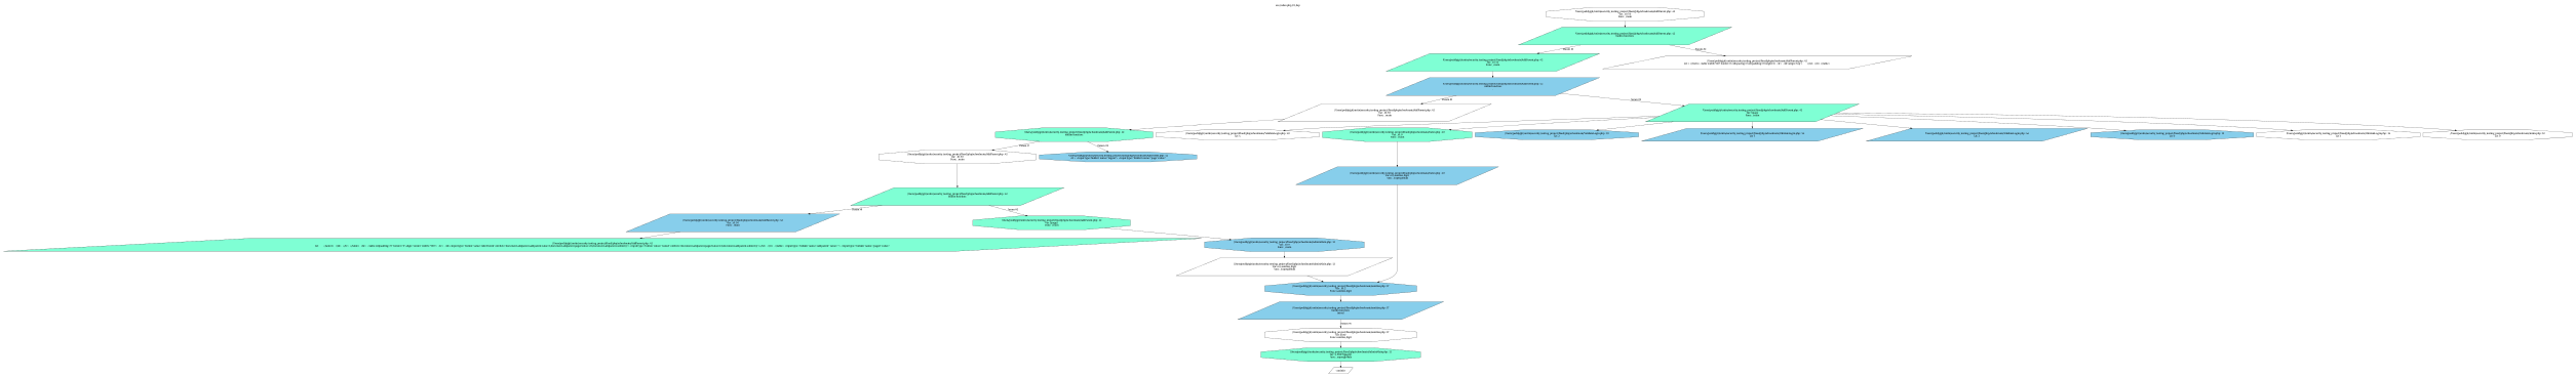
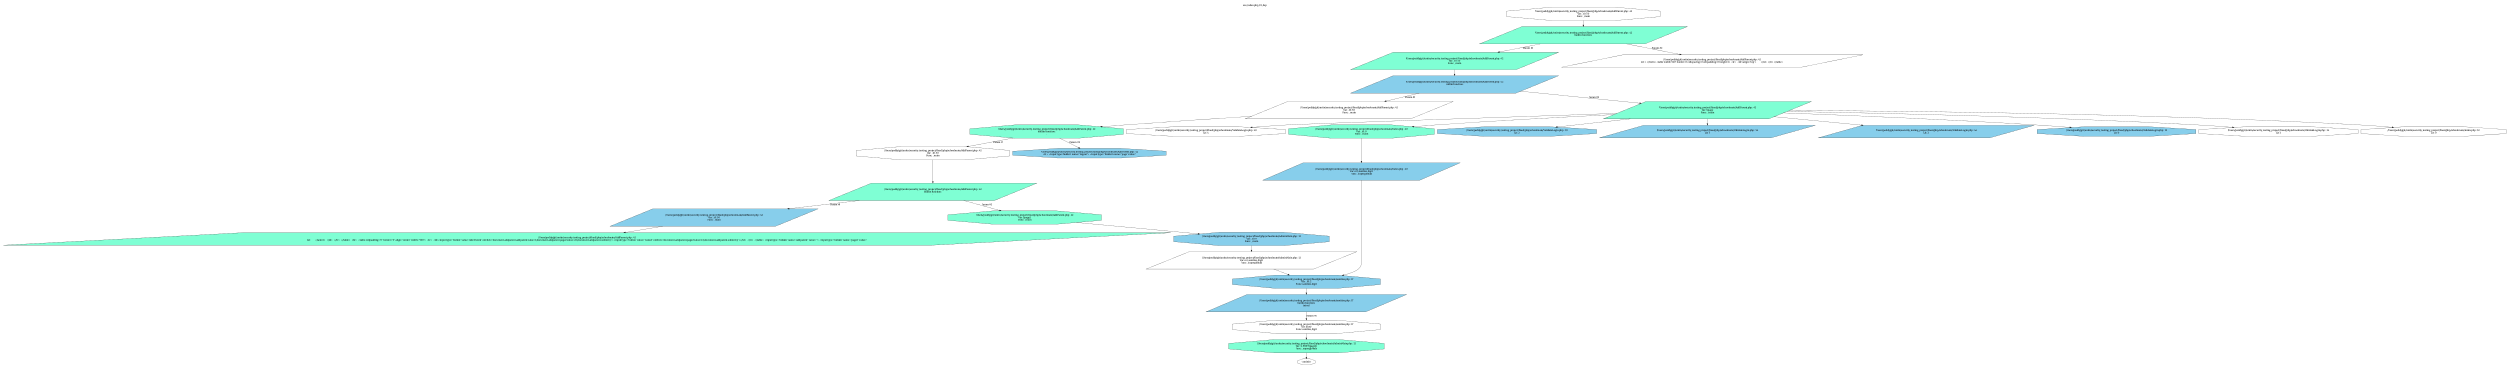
  digraph {
    label="xss_index.php_92_dep"
    labelloc=t
    fontname=Merriweather
    node [shape=octagon style=filled fillcolor=skyblue fontname=Merriweather]
    edge [fontname=Merriweather]
    n1 [label="/Users/peddy/git/unitn/security_testing_project/fixed/php/schoolmate/AddParent.php : 42\nVar: _t0_50\nFunc: _main\n" fillcolor=white]
    n2 [label="/Users/peddy/git/unitn/security_testing_project/fixed/php/schoolmate/AddParent.php : 42\nbuiltin function:\n.\n" shape=parallelogram fillcolor=aquamarine]
    n3 [label="/Users/peddy/git/unitn/security_testing_project/fixed/php/schoolmate/AddParent.php : 42\nVar: _t0_50\nFunc: _main\n" shape=parallelogram fillcolor=aquamarine]
    n4 [label="/Users/peddy/git/unitn/security_testing_project/fixed/php/schoolmate/AddParent.php : 42\nLit: > </form> <table width=520' border=0 cellspacing=0 cellpadding=0 height=1>  <tr>   <td valign='top'>	&nbsp;   </td>  </tr> </table> \n" shape=parallelogram fillcolor=white]
    n5 [label="/Users/peddy/git/unitn/security_testing_project/fixed/php/schoolmate/AddParent.php : 42\nbuiltin function:\n.\n" shape=parallelogram]
    n6 [label="/Users/peddy/git/unitn/security_testing_project/fixed/php/schoolmate/AddParent.php : 42\nVar: _t0_50\nFunc: _main\n" shape=parallelogram fillcolor=white]
    n7 [label="/Users/peddy/git/unitn/security_testing_project/fixed/php/schoolmate/AddParent.php : 42\nVar: $page\nFunc: _main\n" shape=parallelogram fillcolor=aquamarine]
    n8 [label="/Users/peddy/git/unitn/security_testing_project/fixed/php/schoolmate/AddParent.php : 42\nbuiltin function:\n.\n" fillcolor=aquamarine]
    n9 [label="/Users/peddy/git/unitn/security_testing_project/fixed/php/schoolmate/AddParent.php : 42\nVar: _t0_50\nFunc: _main\n" fillcolor=white]
    n10 [label="/Users/peddy/git/unitn/security_testing_project/fixed/php/schoolmate/AddParent.php : 42\nLit: >  <input type=hidden' name='logout'>  <input type='hidden' name='page' value='\n"]
    n11 [label="/Users/peddy/git/unitn/security_testing_project/fixed/php/schoolmate/AddParent.php : 42\nbuiltin function:\n.\n" shape=parallelogram fillcolor=aquamarine]
    n12 [label="/Users/peddy/git/unitn/security_testing_project/fixed/php/schoolmate/AddParent.php : 42\nVar: _t0_50\nFunc: _main\n" shape=parallelogram]
    n13 [label="/Users/peddy/git/unitn/security_testing_project/fixed/php/schoolmate/AddParent.php : 42\nVar: $page2\nFunc: _main\n" fillcolor=aquamarine]
    n14 [label="/Users/peddy/git/unitn/security_testing_project/fixed/php/schoolmate/AddParent.php : 42\nLit: 	 </select>	</td>   </tr>   </table>   <br>   <table cellpadding='0' border='0' align='center' width='500'>   <tr>   <td><input type='button' value='Add Parent' onClick='document.addparent.addparent.value=1;document.addparent.page2.value=22;document.addparent.submit();'> <input type='button' value='Cancel' onClick='document.addparent.page2.value=22;document.addparent.submit();'></td>   </tr>   </table>  <input type='hidden' name='addparent' value=''>  <input type='hidden' name='page2' value='\n" shape=parallelogram fillcolor=aquamarine]
    n15 [label="/Users/peddy/git/unitn/security_testing_project/fixed/php/schoolmate/AdminMain.php : 12\nVar: _t0_9\nFunc: _main\n"]
    n16 [label="/Users/peddy/git/unitn/security_testing_project/fixed/php/schoolmate/AdminMain.php : 12\nVar: ret_sanitize_digit\nFunc: _superglobals\n" shape=parallelogram fillcolor=white]
    n17 [label="/Users/peddy/git/unitn/security_testing_project/fixed/php/schoolmate/sanitize.php : 17\nVar: _t0_2\nFunc: sanitize_digit\n"]
    n18 [label="/Users/peddy/git/unitn/security_testing_project/fixed/php/schoolmate/sanitize.php : 17\nbuiltin function:\nintval\n" shape=parallelogram]
    n19 [label="/Users/peddy/git/unitn/security_testing_project/fixed/php/schoolmate/sanitize.php : 17\nVar: $raw\nFunc: sanitize_digit\n" fillcolor=white]
    n20 [label="/Users/peddy/git/unitn/security_testing_project/fixed/php/schoolmate/AdminMain.php : 12\nVar: $_POST[page2]\nFunc: _superglobals\n" fillcolor=aquamarine]
-   n21 [label="<uninit>" shape=parallelogram fillcolor=white]
+   n21 [label="<uninit>" fillcolor=white]
    n22 [label="/Users/peddy/git/unitn/security_testing_project/fixed/php/schoolmate/ValidateLogin.php : 49\nLit: 4\n" fillcolor=white]
    n23 [label="/Users/peddy/git/unitn/security_testing_project/fixed/php/schoolmate/index.php : 40\nVar: _t0_0\nFunc: _main\n" fillcolor=aquamarine]
    n24 [label="/Users/peddy/git/unitn/security_testing_project/fixed/php/schoolmate/ValidateLogin.php : 39\nLit: 2\n"]
    n25 [label="/Users/peddy/git/unitn/security_testing_project/fixed/php/schoolmate/ValidateLogin.php : 54\nLit: 5\n" shape=parallelogram]
    n26 [label="/Users/peddy/git/unitn/security_testing_project/fixed/php/schoolmate/ValidateLogin.php : 44\nLit: 2\n" shape=parallelogram]
    n27 [label="/Users/peddy/git/unitn/security_testing_project/fixed/php/schoolmate/ValidateLogin.php : 12\nLit: 0\n"]
    n28 [label="/Users/peddy/git/unitn/security_testing_project/fixed/php/schoolmate/ValidateLogin.php : 34\nLit: 1\n" fillcolor=white]
    n29 [label="/Users/peddy/git/unitn/security_testing_project/fixed/php/schoolmate/index.php : 52\nLit: 0\n" fillcolor=white]
    n30 [label="/Users/peddy/git/unitn/security_testing_project/fixed/php/schoolmate/index.php : 40\nVar: ret_sanitize_digit\nFunc: _superglobals\n" shape=parallelogram]
    n1 -> n2
    n2 -> n3 [label="Param #1"]
    n2 -> n4 [label="Param #2"]
    n3 -> n5
    n5 -> n6 [label="Param #1"]
    n5 -> n7 [label="Param #2"]
    n6 -> n8
    n7 -> n22
    n7 -> n23
    n7 -> n24
    n7 -> n25
    n7 -> n26
    n7 -> n27
    n7 -> n28
    n7 -> n29
    n8 -> n9 [label="Param #1"]
    n8 -> n10 [label="Param #2"]
    n9 -> n11
    n11 -> n12 [label="Param #1"]
    n11 -> n13 [label="Param #2"]
    n12 -> n14
    n13 -> n15
    n15 -> n16
    n16 -> n17
    n17 -> n18
    n18 -> n19 [label="Param #1"]
    n19 -> n20
    n20 -> n21
    n23 -> n30
    n30 -> n17
  }
